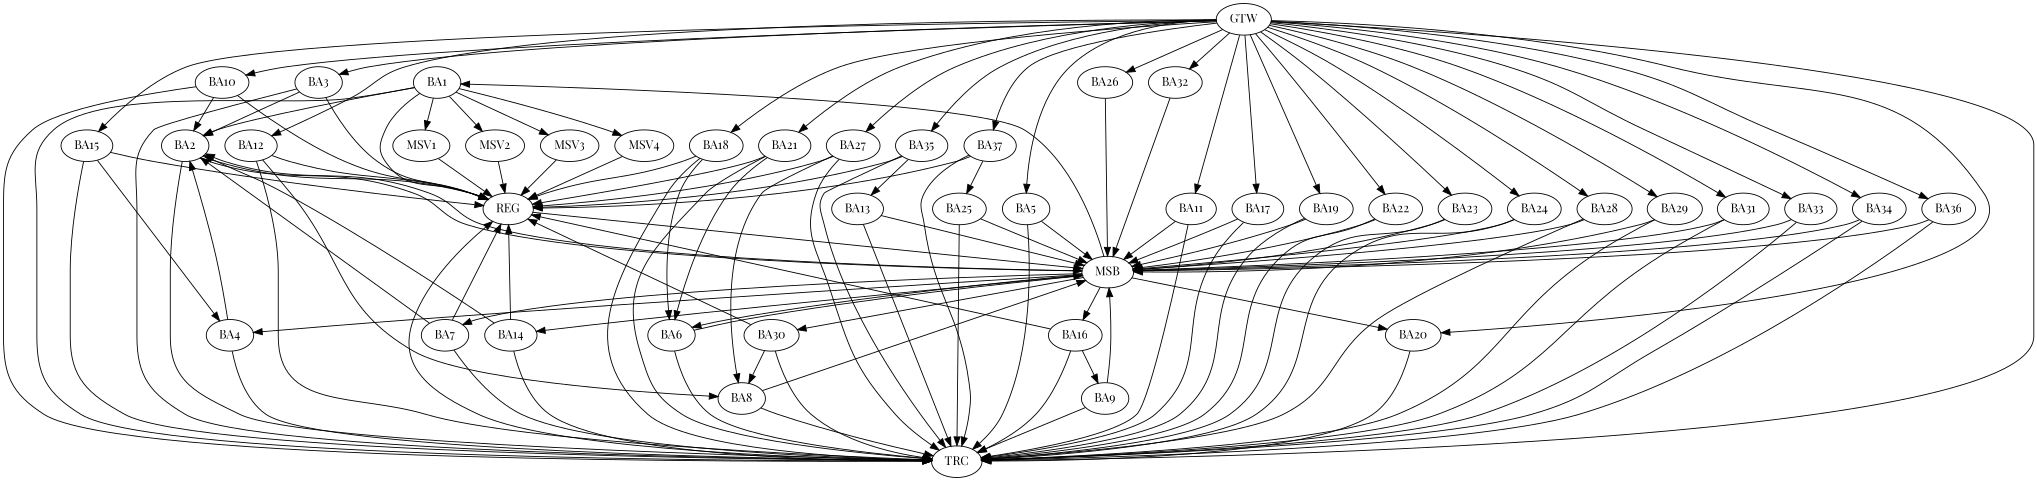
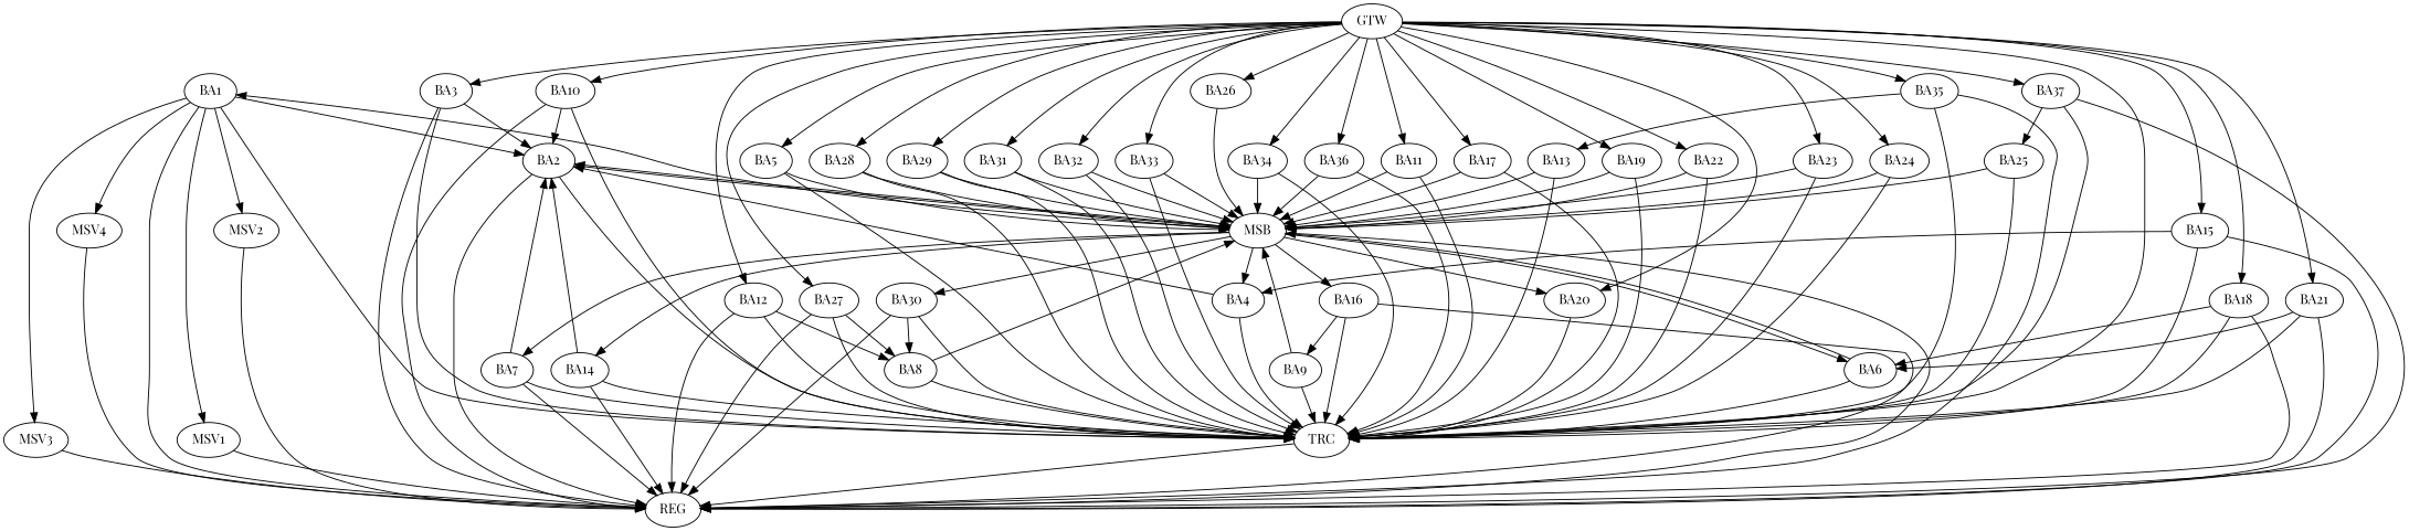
  strict digraph {
    fontname="Playfair Display"
    node [fontname="Playfair Display"]
    edge [fontname="Playfair Display"]
    n1 [label=BA1]
    n2 [label=BA2]
    n3 [label=REG]
    n4 [label=TRC]
    n5 [label=MSV1]
    n6 [label=MSV2]
    n7 [label=MSV3]
    n8 [label=MSV4]
    n9 [label=MSB]
    n10 [label=BA4]
    n11 [label=BA6]
    n12 [label=BA7]
    n13 [label=BA14]
    n14 [label=BA16]
    n15 [label=BA20]
    n16 [label=BA30]
    n17 [label=BA3]
    n18 [label=BA5]
    n19 [label=BA8]
    n20 [label=BA9]
    n21 [label=BA10]
    n22 [label=BA11]
    n23 [label=BA12]
    n24 [label=BA13]
    n25 [label=BA15]
    n26 [label=BA17]
    n27 [label=BA18]
    n28 [label=BA19]
    n29 [label=BA21]
    n30 [label=BA22]
    n31 [label=BA23]
    n32 [label=BA24]
    n33 [label=BA25]
    n34 [label=BA26]
    n35 [label=BA27]
    n36 [label=BA28]
    n37 [label=BA29]
    n38 [label=BA31]
    n39 [label=BA32]
    n40 [label=BA33]
    n41 [label=BA34]
    n42 [label=BA35]
    n43 [label=BA36]
    n44 [label=BA37]
    n45 [label=GTW]
    n1 -> n2
    n1 -> n3
    n1 -> n4
    n1 -> n5
    n1 -> n6
    n1 -> n7
    n1 -> n8
    n2 -> n3
    n2 -> n4
    n2 -> n9
    n4 -> n3
    n5 -> n3
    n6 -> n3
    n7 -> n3
    n8 -> n3
    n9 -> n1
    n9 -> n2
-   n3 -> n9
+   n9 -> n3
    n9 -> n10
    n9 -> n11
    n9 -> n12
    n9 -> n13
    n9 -> n14
    n9 -> n15
    n9 -> n16
    n10 -> n2
    n10 -> n4
    n11 -> n4
    n11 -> n9
    n12 -> n2
    n12 -> n3
    n12 -> n4
    n13 -> n2
    n13 -> n3
    n13 -> n4
    n14 -> n3
    n14 -> n4
    n14 -> n20
    n15 -> n4
    n16 -> n3
    n16 -> n4
    n16 -> n19
    n17 -> n2
    n17 -> n3
    n17 -> n4
    n18 -> n4
    n18 -> n9
    n19 -> n4
    n19 -> n9
    n20 -> n4
    n20 -> n9
    n21 -> n2
    n21 -> n3
    n21 -> n4
    n22 -> n4
    n22 -> n9
    n23 -> n3
    n23 -> n4
    n23 -> n19
    n24 -> n4
    n24 -> n9
    n25 -> n3
    n25 -> n4
    n25 -> n10
    n26 -> n4
    n26 -> n9
    n27 -> n3
    n27 -> n4
    n27 -> n11
    n28 -> n4
    n28 -> n9
    n29 -> n3
    n29 -> n4
    n29 -> n11
    n30 -> n4
    n30 -> n9
    n31 -> n4
    n31 -> n9
    n32 -> n4
    n32 -> n9
    n33 -> n4
    n33 -> n9
    n34 -> n9
    n35 -> n3
    n35 -> n4
    n35 -> n19
    n36 -> n4
    n36 -> n9
    n37 -> n4
    n37 -> n9
    n38 -> n4
    n38 -> n9
+   n39 -> n4
    n39 -> n9
    n40 -> n4
    n40 -> n9
    n41 -> n4
    n41 -> n9
    n42 -> n3
    n42 -> n4
    n42 -> n24
    n43 -> n4
    n43 -> n9
    n44 -> n3
    n44 -> n4
    n44 -> n33
    n45 -> n4
    n45 -> n15
    n45 -> n17
    n45 -> n18
    n45 -> n21
    n45 -> n22
    n45 -> n23
    n45 -> n25
    n45 -> n26
    n45 -> n27
    n45 -> n28
    n45 -> n29
    n45 -> n30
    n45 -> n31
    n45 -> n32
    n45 -> n34
    n45 -> n35
    n45 -> n36
    n45 -> n37
    n45 -> n38
    n45 -> n39
    n45 -> n40
    n45 -> n41
    n45 -> n42
    n45 -> n43
    n45 -> n44
  }
